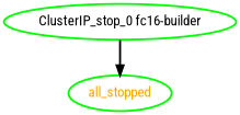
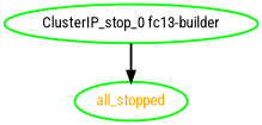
  digraph {
    fontname="Roboto Condensed"
    node [color=green style=bold fontname="Roboto Condensed"]
-   "ClusterIP_stop_0 fc16-builder" [fontcolor=black]
+   "ClusterIP_stop_0 fc16-builder" [fontcolor=black label="ClusterIP_stop_0 fc13-builder"]
    all_stopped [fontcolor=orange]
    "ClusterIP_stop_0 fc16-builder" -> all_stopped [style=bold fontname="Roboto Condensed"]
  }
